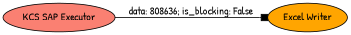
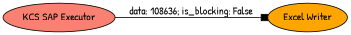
  digraph {
    rankdir=LR
    fontname="Patrick Hand"
    node [style=filled fontname="Patrick Hand"]
    n1 [label="KCS SAP Executor" fillcolor=salmon]
    n2 [label="Excel Writer" fillcolor=orange]
-   n1 -> n2 [label="data: 808636; is_blocking: False" arrowhead=box fontname="Patrick Hand"]
+   n1 -> n2 [label="data: 108636; is_blocking: False" arrowhead=box fontname="Patrick Hand"]
  }
